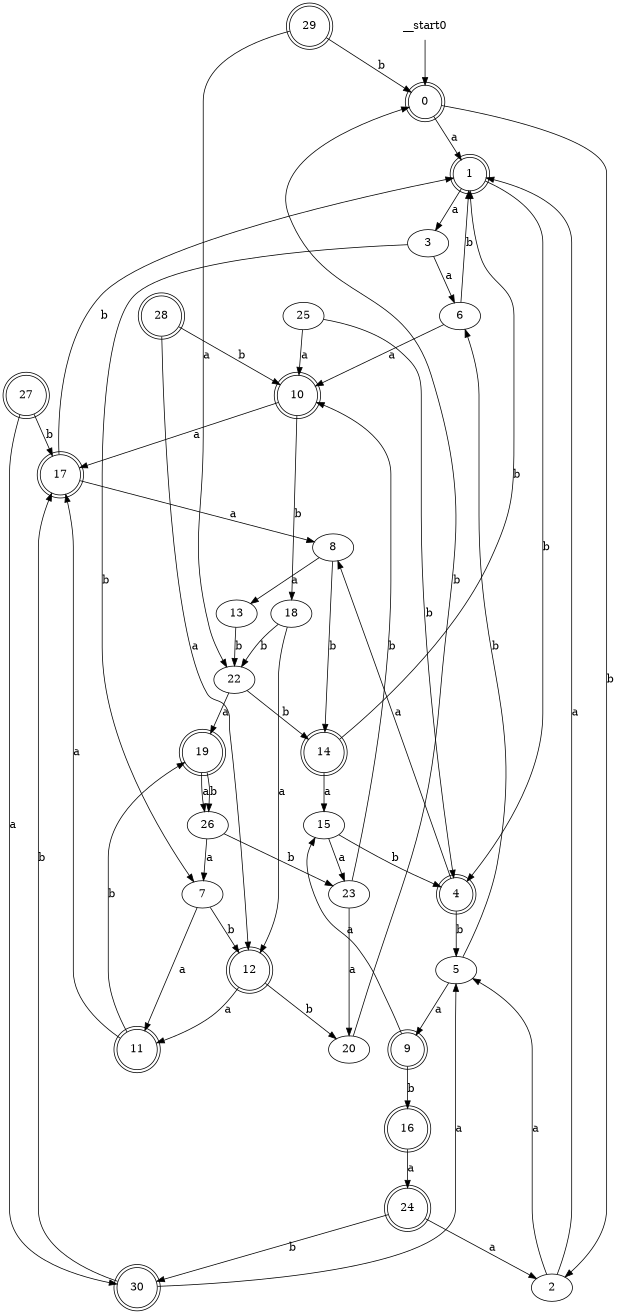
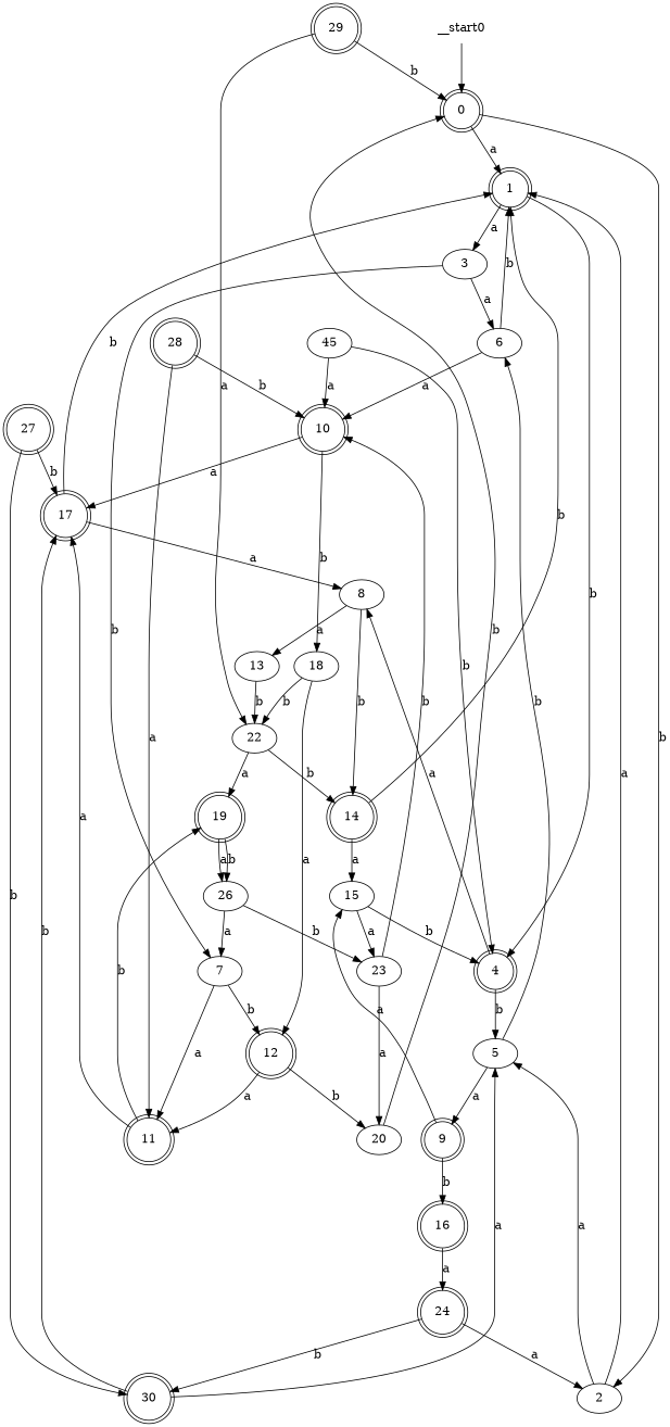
  digraph {
    node [shape=doublecircle]
    __start0 [shape=none]
    0
    1
    2 [shape=""]
    3 [shape=""]
    4
    5 [shape=""]
    6 [shape=""]
    7 [shape=""]
    8 [shape=""]
    9
    10
    11
    12
    13 [shape=""]
    14
    15 [shape=""]
    16
    17
    18 [shape=""]
    19
    20 [shape=""]
    22 [shape=""]
    23 [shape=""]
    24
    26 [shape=""]
    30
-   25 [shape=""]
+   25 [label=45 shape=""]
    27
    28
    29
    __start0 -> 0
    0 -> 1 [label=a]
    0 -> 2 [label=b]
    1 -> 3 [label=a]
    1 -> 4 [label=b]
    2 -> 1 [label=a]
    2 -> 5 [label=a]
    3 -> 6 [label=a]
    3 -> 7 [label=b]
    4 -> 5 [label=b]
    4 -> 8 [label=a]
    5 -> 6 [label=b]
    5 -> 9 [label=a]
    6 -> 1 [label=b]
    6 -> 10 [label=a]
    7 -> 11 [label=a]
    7 -> 12 [label=b]
    8 -> 13 [label=a]
    8 -> 14 [label=b]
    9 -> 15 [label=a]
    9 -> 16 [label=b]
    10 -> 17 [label=a]
    10 -> 18 [label=b]
    11 -> 17 [label=a]
    11 -> 19 [label=b]
    12 -> 11 [label=a]
    12 -> 20 [label=b]
    13 -> 22 [label=b]
    14 -> 1 [label=b]
    14 -> 15 [label=a]
    15 -> 4 [label=b]
    15 -> 23 [label=a]
    16 -> 24 [label=a]
    17 -> 1 [label=b]
    17 -> 8 [label=a]
    18 -> 12 [label=a]
    18 -> 22 [label=b]
    19 -> 26 [label=a]
    19 -> 26 [label=b]
    20 -> 0 [label=b]
    22 -> 14 [label=b]
    22 -> 19 [label=a]
    23 -> 10 [label=b]
    23 -> 20 [label=a]
    24 -> 2 [label=a]
    24 -> 30 [label=b]
    26 -> 7 [label=a]
    26 -> 23 [label=b]
    30 -> 5 [label=a]
    30 -> 17 [label=b]
    25 -> 4 [label=b]
    25 -> 10 [label=a]
    27 -> 17 [label=b]
-   27 -> 30 [label=a]
+   27 -> 30 [label=b]
    28 -> 10 [label=b]
-   28 -> 12 [label=a]
+   28 -> 11 [label=a]
    29 -> 0 [label=b]
    29 -> 22 [label=a]
  }
